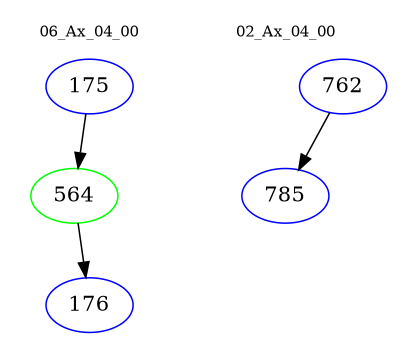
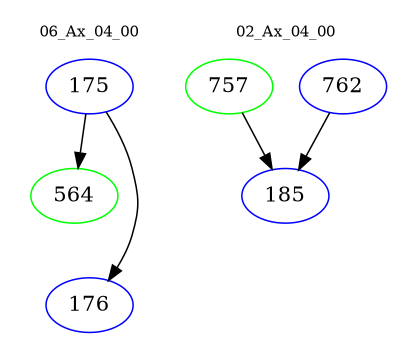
  digraph {
    node [color=blue]
    edge [color=black]
    n1 [label=175]
    n2 [color=green label=564]
    n3 [label=176]
    n4 [label=762]
-   n6 [label=785]
+   n5 [color=green label=757]
+   n6 [label=185]
    subgraph cluster_1 {
      color=white
      fontsize=10
      label="06_Ax_04_00"
      n1
      n2
      n3
    }
    subgraph cluster_2 {
      color=white
      fontsize=10
      label="02_Ax_04_00"
      n4
+     n5
      n6
    }
    n1 -> n2
-   n2 -> n3
+   n1 -> n3
    n4 -> n6
+   n5 -> n6
  }
